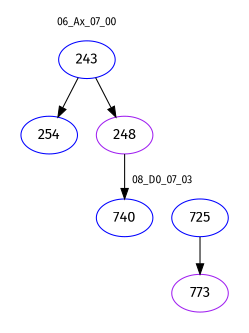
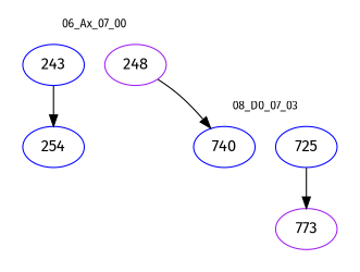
  digraph {
    fontname="Fira Sans"
    node [color=blue fontname="Fira Sans"]
    edge [color=black fontname="Fira Sans"]
    n1 [label=243]
    n2 [label=254]
    n3 [color=purple label=248]
    n4 [label=725]
    n5 [label=740]
    n6 [color=purple label=773]
    subgraph cluster_1 {
      color=white
      fontsize=10
      label="06_Ax_07_00"
      n1
      n2
      n3
    }
    subgraph cluster_2 {
      color=white
      fontsize=10
      label="08_D0_07_03"
      n4
      n5
      n6
    }
    n1 -> n2
-   n1 -> n3
    n3 -> n5
    n4 -> n6
  }
